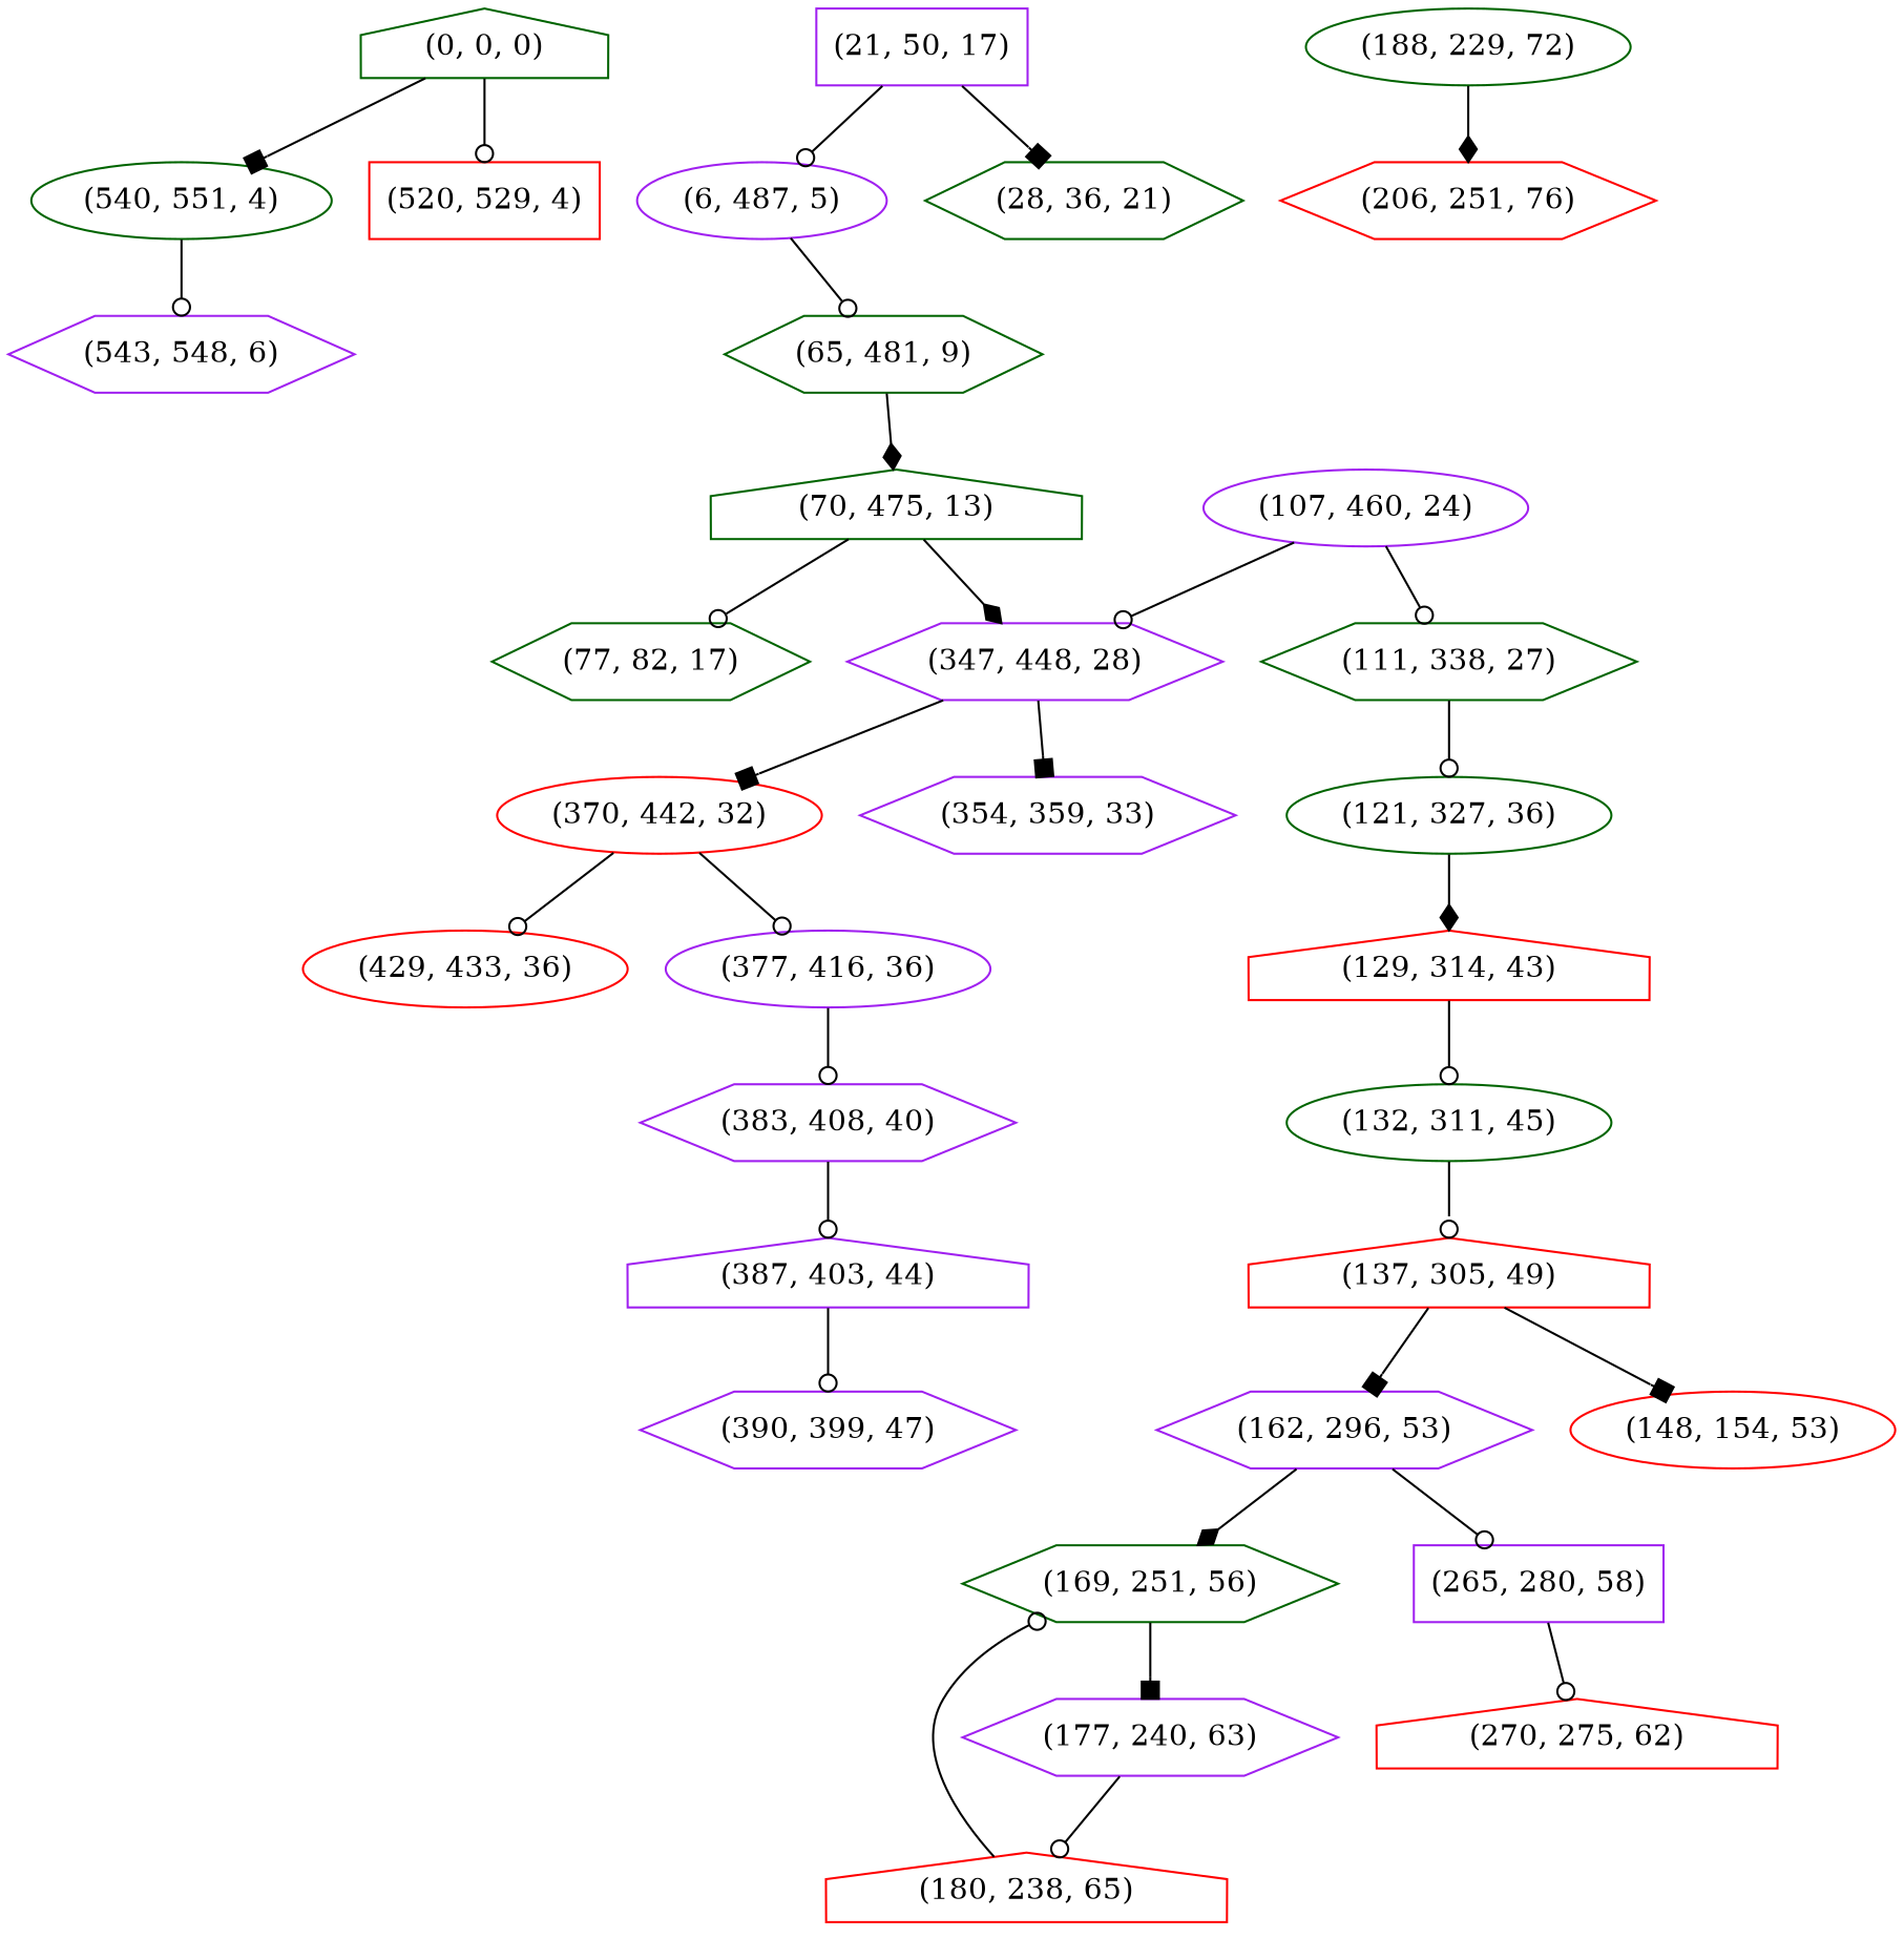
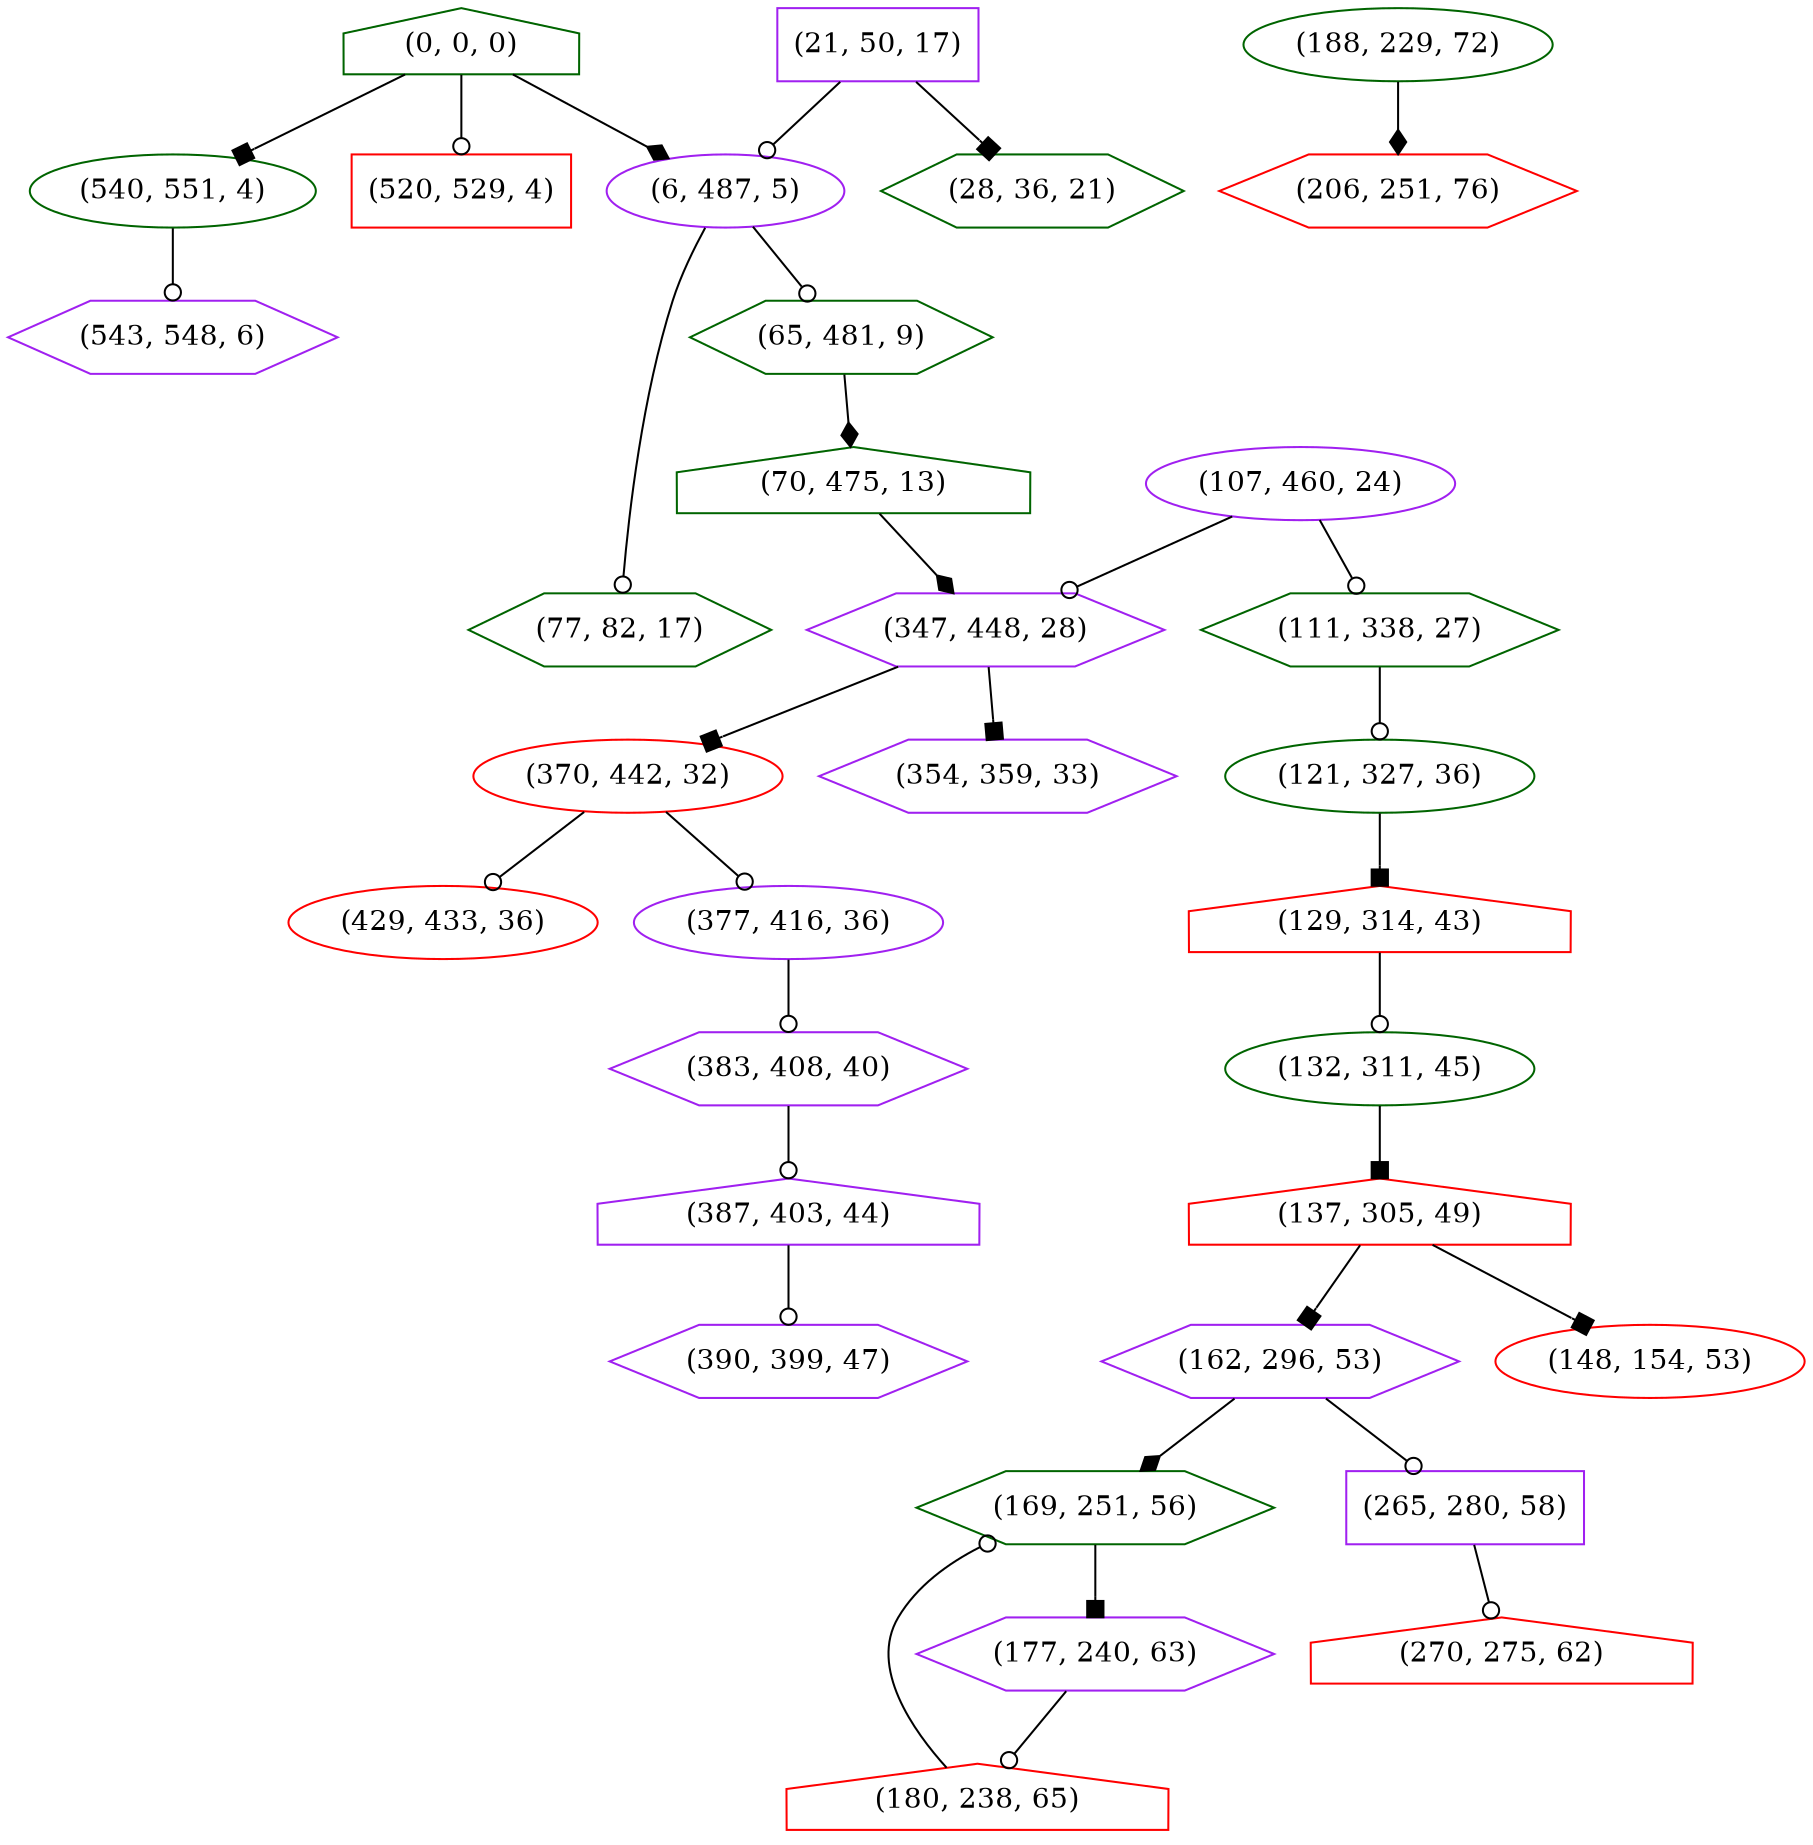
  digraph {
    node [color=purple shape=hexagon]
    edge [arrowhead=odot]
    "(0, 0, 0)" [color=darkgreen shape=house]
    "(6, 487, 5)" [shape=ellipse]
    "(520, 529, 4)" [color=red shape=box]
    "(540, 551, 4)" [color=darkgreen shape=ellipse]
    "(65, 481, 9)" [color=darkgreen]
    "(543, 548, 6)"
    "(21, 50, 17)" [shape=box]
    "(28, 36, 21)" [color=darkgreen]
    "(70, 475, 13)" [color=darkgreen shape=house]
    "(77, 82, 17)" [color=darkgreen]
    "(347, 448, 28)"
    "(107, 460, 24)" [shape=ellipse]
    "(111, 338, 27)" [color=darkgreen]
    "(121, 327, 36)" [color=darkgreen shape=ellipse]
    "(354, 359, 33)"
    "(370, 442, 32)" [color=red shape=ellipse]
    "(129, 314, 43)" [color=red shape=house]
    "(132, 311, 45)" [color=darkgreen shape=ellipse]
    "(137, 305, 49)" [color=red shape=house]
    "(148, 154, 53)" [color=red shape=ellipse]
    "(162, 296, 53)"
    "(169, 251, 56)" [color=darkgreen]
    "(265, 280, 58)" [shape=box]
    "(177, 240, 63)"
    "(270, 275, 62)" [color=red shape=house]
    "(180, 238, 65)" [color=red shape=house]
    "(188, 229, 72)" [color=darkgreen shape=ellipse]
    n28 [color=red label="(206, 251, 76)"]
    "(377, 416, 36)" [shape=ellipse]
    "(429, 433, 36)" [color=red shape=ellipse]
    "(383, 408, 40)"
    "(387, 403, 44)" [shape=house]
    "(390, 399, 47)"
+   "(0, 0, 0)" -> "(6, 487, 5)" [arrowhead=diamond]
    "(0, 0, 0)" -> "(520, 529, 4)"
    "(0, 0, 0)" -> "(540, 551, 4)" [arrowhead=box]
    "(6, 487, 5)" -> "(65, 481, 9)"
    "(540, 551, 4)" -> "(543, 548, 6)"
    "(65, 481, 9)" -> "(70, 475, 13)" [arrowhead=diamond]
    "(21, 50, 17)" -> "(6, 487, 5)"
    "(21, 50, 17)" -> "(28, 36, 21)" [arrowhead=box]
-   "(70, 475, 13)" -> "(77, 82, 17)"
+   "(6, 487, 5)" -> "(77, 82, 17)"
    "(70, 475, 13)" -> "(347, 448, 28)" [arrowhead=diamond]
    "(347, 448, 28)" -> "(354, 359, 33)" [arrowhead=box]
    "(347, 448, 28)" -> "(370, 442, 32)" [arrowhead=box]
    "(107, 460, 24)" -> "(347, 448, 28)"
    "(107, 460, 24)" -> "(111, 338, 27)"
    "(111, 338, 27)" -> "(121, 327, 36)"
-   "(121, 327, 36)" -> "(129, 314, 43)" [arrowhead=diamond]
+   "(121, 327, 36)" -> "(129, 314, 43)" [arrowhead=box]
    "(370, 442, 32)" -> "(377, 416, 36)"
    "(370, 442, 32)" -> "(429, 433, 36)"
    "(129, 314, 43)" -> "(132, 311, 45)"
-   "(132, 311, 45)" -> "(137, 305, 49)"
+   "(132, 311, 45)" -> "(137, 305, 49)" [arrowhead=box]
    "(137, 305, 49)" -> "(148, 154, 53)" [arrowhead=box]
    "(137, 305, 49)" -> "(162, 296, 53)" [arrowhead=box]
    "(162, 296, 53)" -> "(169, 251, 56)" [arrowhead=diamond]
    "(162, 296, 53)" -> "(265, 280, 58)"
    "(169, 251, 56)" -> "(177, 240, 63)" [arrowhead=box]
    "(265, 280, 58)" -> "(270, 275, 62)"
    "(177, 240, 63)" -> "(180, 238, 65)"
    "(180, 238, 65)" -> "(169, 251, 56)"
    "(188, 229, 72)" -> n28 [arrowhead=diamond]
    "(377, 416, 36)" -> "(383, 408, 40)"
    "(383, 408, 40)" -> "(387, 403, 44)"
    "(387, 403, 44)" -> "(390, 399, 47)"
  }
